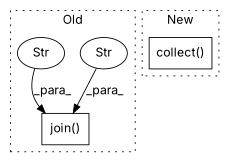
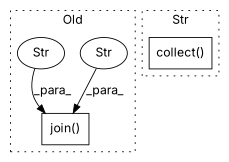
  digraph {
    fontname=Inter
    node [a=75 shape=box fontname=Inter]
    edge [fontname=Inter]
    n1 [l="13,1" label="join()" s="2312,2359"]
    n2 [a=66 l=8 label=Str s=2340 shape=ellipse]
    n3 [a=66 l=9 label=Str s=2350 shape=ellipse]
    n4 [l=12 label="collect()" s=2466]
    subgraph cluster_1 {
      label=Old
      style=dotted
      n1
      n2
      n3
    }
    subgraph cluster_2 {
-     label=New
+     label=Str
      style=dotted
      n4
    }
    n2 -> n1 [label=_para_]
    n3 -> n1 [label=_para_]
  }
